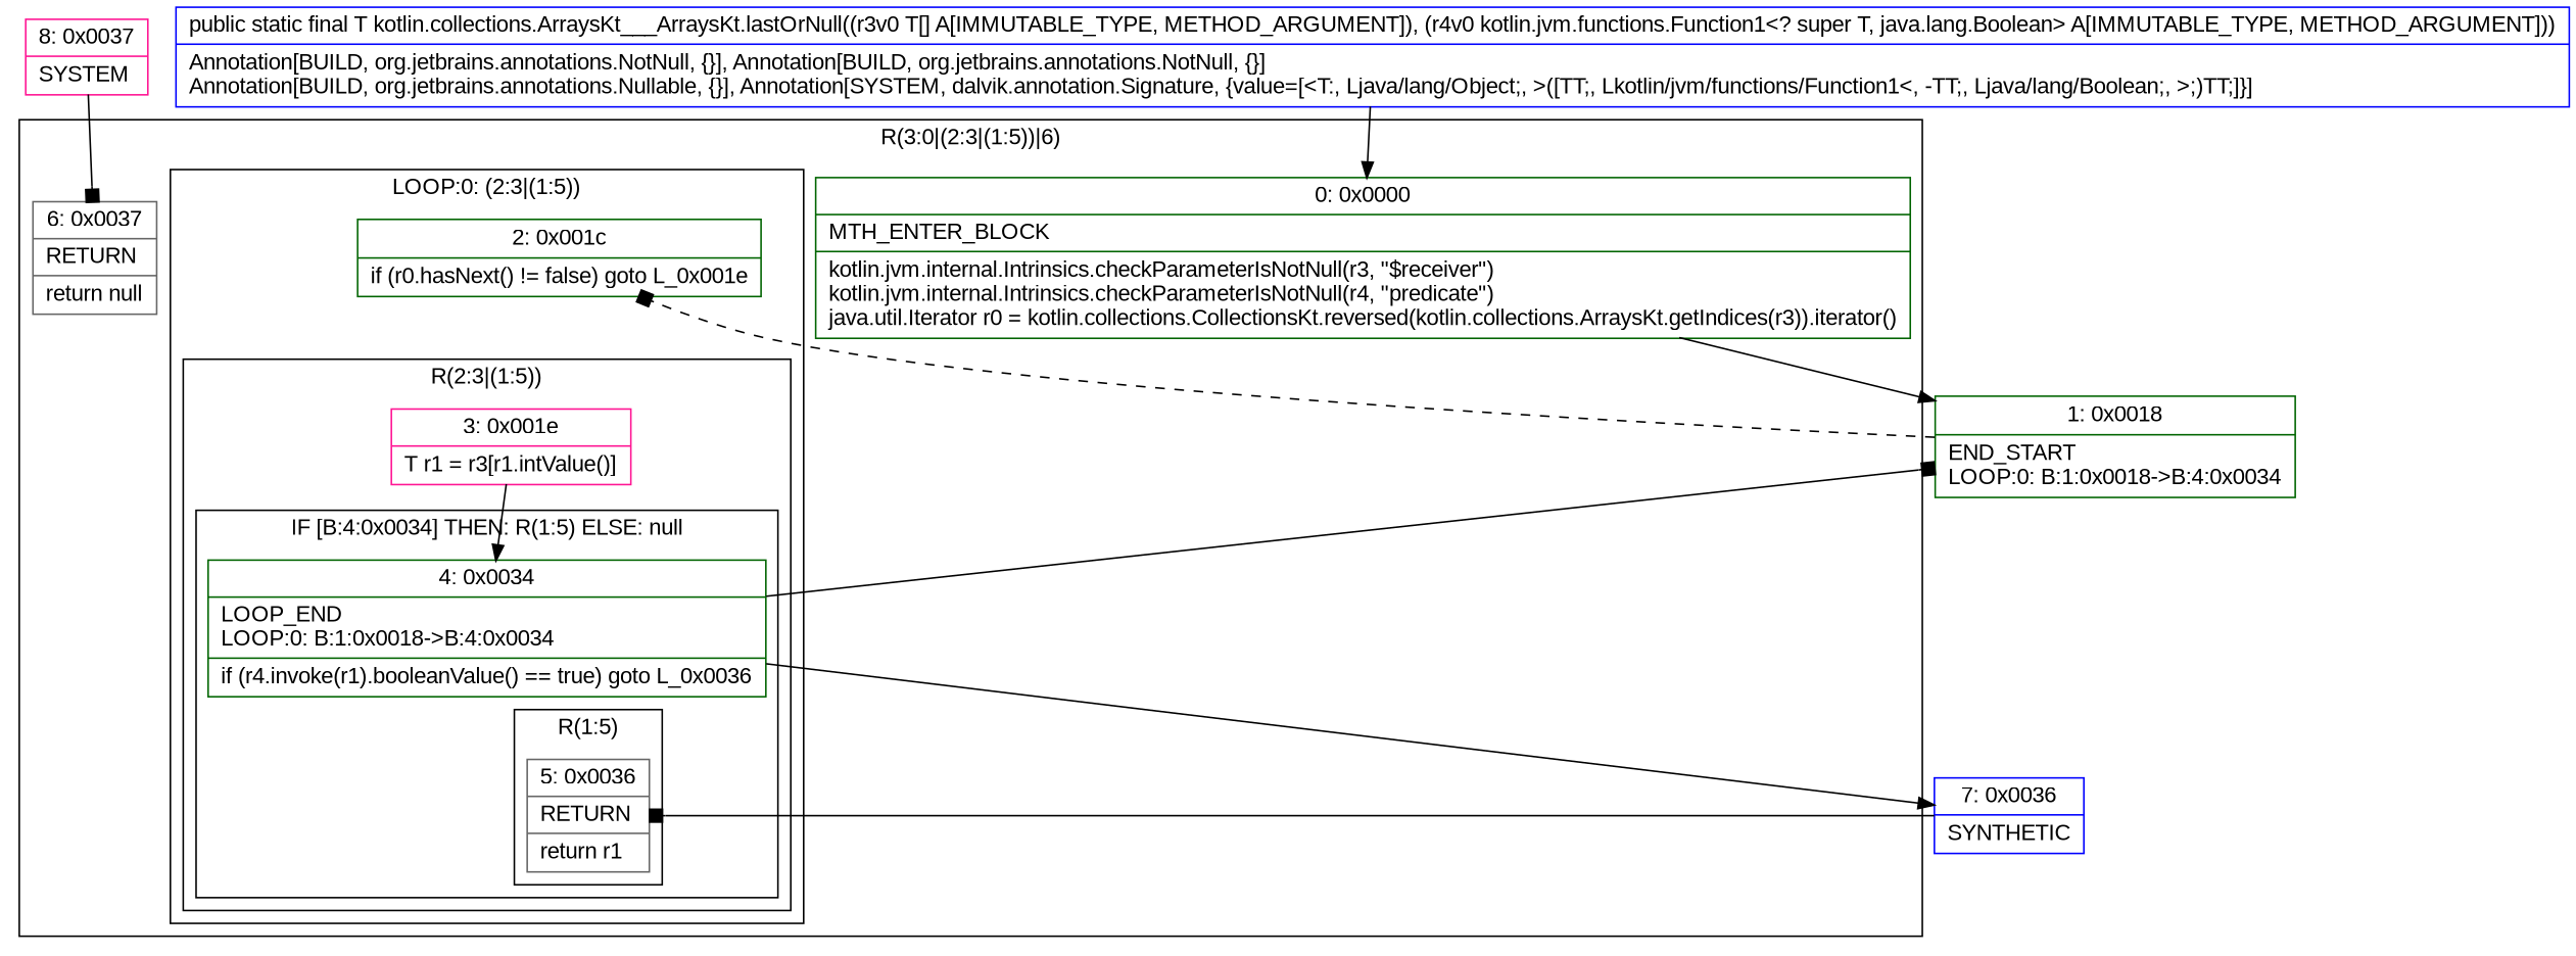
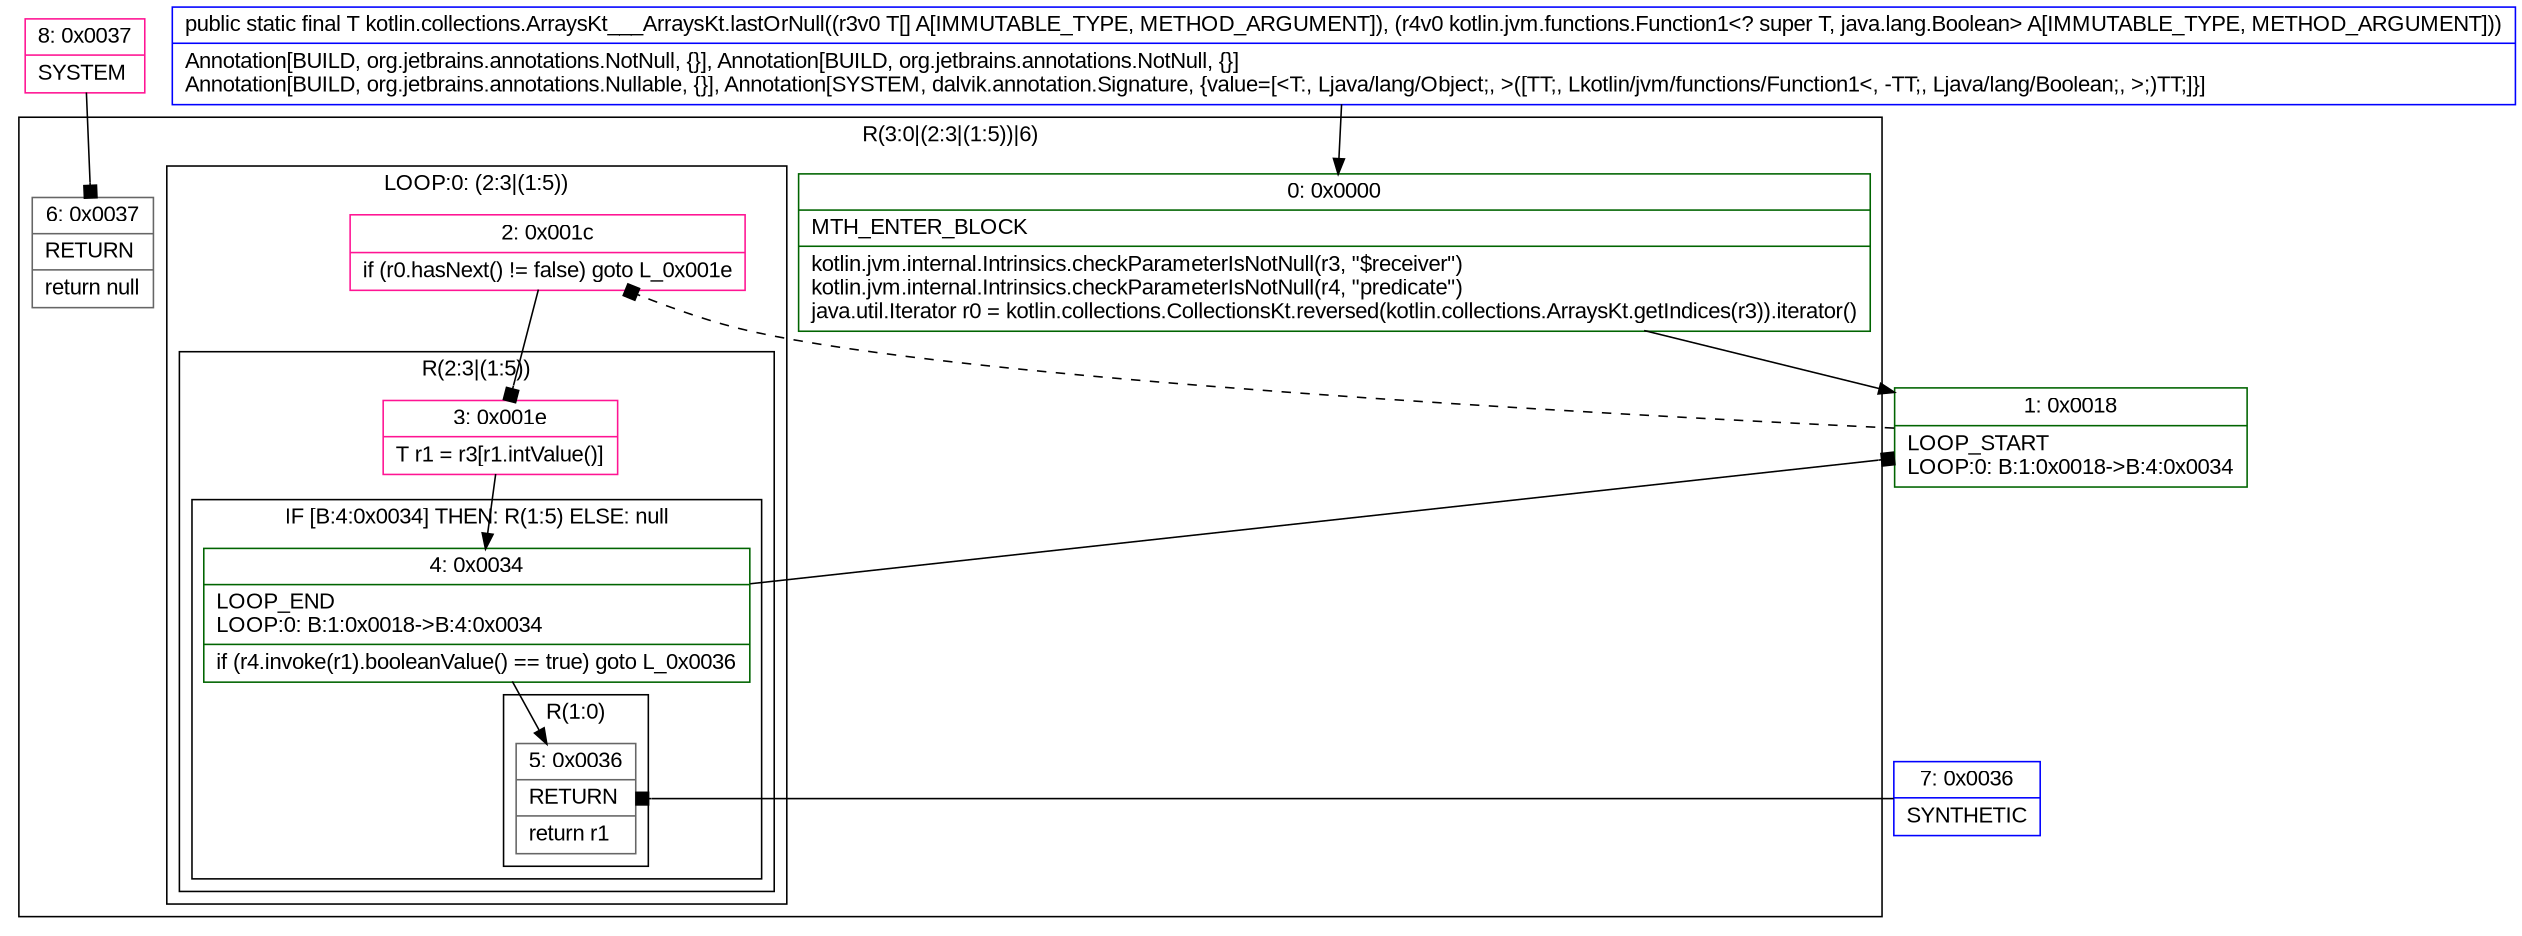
  digraph {
    fontname="Liberation Sans"
    node [color=darkgreen fontname="Liberation Sans" shape=record]
    edge [arrowhead=box fontname="Liberation Sans"]
    n1 [color=gray40 label="{5\:\ 0x0036|RETURN\l|return r1\l}"]
    n2 [label="{4\:\ 0x0034|LOOP_END\lLOOP:0: B:1:0x0018\-\>B:4:0x0034\l|if (r4.invoke(r1).booleanValue() == true) goto L_0x0036\l}"]
    n3 [color=deeppink label="{3\:\ 0x001e|T r1 = r3[r1.intValue()]\l}"]
-   n4 [label="{2\:\ 0x001c|if (r0.hasNext() != false) goto L_0x001e\l}"]
+   n4 [color=deeppink label="{2\:\ 0x001c|if (r0.hasNext() != false) goto L_0x001e\l}"]
    n5 [label="{0\:\ 0x0000|MTH_ENTER_BLOCK\l|kotlin.jvm.internal.Intrinsics.checkParameterIsNotNull(r3, \"$receiver\")\lkotlin.jvm.internal.Intrinsics.checkParameterIsNotNull(r4, \"predicate\")\ljava.util.Iterator r0 = kotlin.collections.CollectionsKt.reversed(kotlin.collections.ArraysKt.getIndices(r3)).iterator()\l}"]
    n6 [color=gray40 label="{6\:\ 0x0037|RETURN\l|return null\l}"]
-   n7 [label="{1\:\ 0x0018|END_START\lLOOP:0: B:1:0x0018\-\>B:4:0x0034\l}"]
+   n7 [label="{1\:\ 0x0018|LOOP_START\lLOOP:0: B:1:0x0018\-\>B:4:0x0034\l}"]
    n8 [color=blue label="{7\:\ 0x0036|SYNTHETIC\l}"]
    n9 [color=deeppink label="{8\:\ 0x0037|SYSTEM\l}"]
    n10 [color=blue label="{public static final T kotlin.collections.ArraysKt___ArraysKt.lastOrNull((r3v0 T[] A[IMMUTABLE_TYPE, METHOD_ARGUMENT]), (r4v0 kotlin.jvm.functions.Function1\<? super T, java.lang.Boolean\> A[IMMUTABLE_TYPE, METHOD_ARGUMENT]))  | Annotation[BUILD, org.jetbrains.annotations.NotNull, \{\}], Annotation[BUILD, org.jetbrains.annotations.NotNull, \{\}]\lAnnotation[BUILD, org.jetbrains.annotations.Nullable, \{\}], Annotation[SYSTEM, dalvik.annotation.Signature, \{value=[\<T:, Ljava\/lang\/Object;, \>([TT;, Lkotlin\/jvm\/functions\/Function1\<, \-TT;, Ljava\/lang\/Boolean;, \>;)TT;]\}]\l}"]
    subgraph cluster_1 {
      label="R(3:0|(2:3|(1:5))|6)"
      n5
      n6
      subgraph cluster_2 {
        label="LOOP:0: (2:3|(1:5))"
        n4
        subgraph cluster_3 {
          label="R(2:3|(1:5))"
          n3
          subgraph cluster_4 {
            label="IF [B:4:0x0034] THEN: R(1:5) ELSE: null"
            n2
            subgraph cluster_5 {
-             label="R(1:5)"
+             label="R(1:0)"
              n1
            }
          }
        }
      }
    }
    n2 -> n7 [style=solid]
-   n2 -> n8 [arrowhead=normal]
+   n2 -> n1 [arrowhead=normal]
    n3 -> n2 [arrowhead=normal]
+   n4 -> n3
    n5 -> n7 [arrowhead=normal]
    n7 -> n4 [style=dashed]
    n8 -> n1
    n9 -> n6
    n10 -> n5 [arrowhead=normal]
  }
